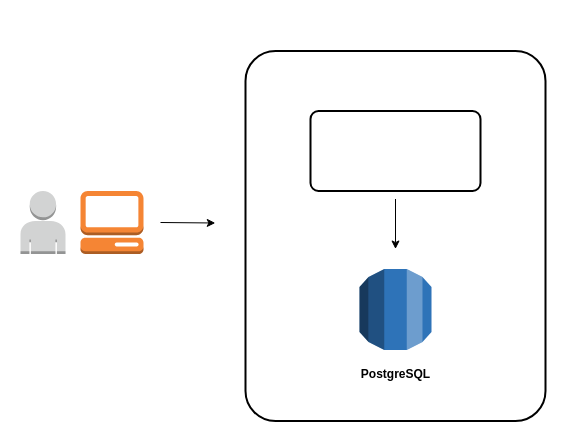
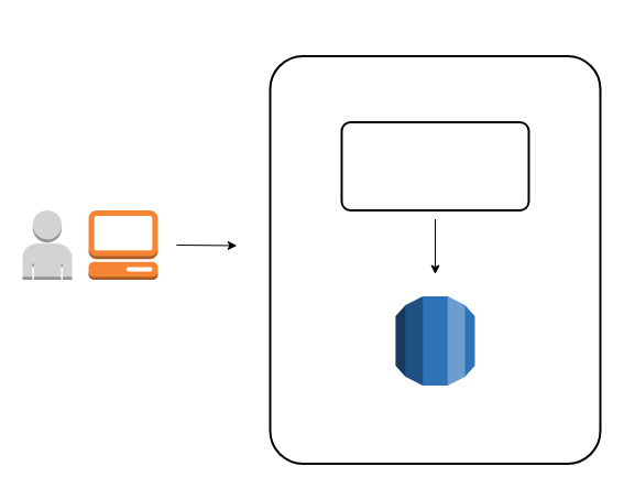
  <mxCell id="0" />
  <mxCell id="1" parent="0" />
  <mxCell id="2" value="" style="outlineConnect=0;dashed=0;verticalLabelPosition=bottom;verticalAlign=top;align=center;html=1;shape=mxgraph.aws3.user;fillColor=#D2D3D3;gradientColor=none;" vertex="1" parent="1"><mxGeometry x="20" y="190.5" width="45" height="63" as="geometry" /></mxCell>
  <mxCell id="3" value="" style="outlineConnect=0;dashed=0;verticalLabelPosition=bottom;verticalAlign=top;align=center;html=1;shape=mxgraph.aws3.management_console;fillColor=#F58534;gradientColor=none;" vertex="1" parent="1"><mxGeometry x="80" y="190.5" width="63" height="63" as="geometry" /></mxCell>
  <mxCell id="4" value="" style="endArrow=classic;html=1;" edge="1" parent="1"><mxGeometry width="50" height="50" relative="1" as="geometry"><mxPoint x="160" y="222" as="sourcePoint" /><mxPoint x="214.8" y="222.5" as="targetPoint" /></mxGeometry></mxCell>
  <mxCell id="5" value="" style="outlineConnect=0;dashed=0;verticalLabelPosition=bottom;verticalAlign=top;align=center;html=1;shape=mxgraph.aws3.rds;fillColor=#2E73B8;gradientColor=none;" vertex="1" parent="1"><mxGeometry x="359" y="268.5" width="72" height="81" as="geometry" /></mxCell>
  <mxCell id="6" value="" style="rounded=1;arcSize=10;dashed=0;fillColor=none;gradientColor=none;strokeWidth=2;" vertex="1" parent="1"><mxGeometry x="245" y="50.5" width="300" height="370" as="geometry" /></mxCell>
- <mxCell id="7" value="&lt;b&gt;PostgreSQL&lt;/b&gt;" style="text;html=1;align=center;verticalAlign=middle;resizable=0;points=[];autosize=1;strokeColor=none;" vertex="1" parent="1"><mxGeometry x="355" y="363.5" width="80" height="20" as="geometry" /></mxCell>
  <mxCell id="8" value="" style="shape=image;verticalLabelPosition=bottom;labelBackgroundColor=#ffffff;verticalAlign=top;aspect=fixed;imageAspect=0;image=https://coffops.com/wp-content/uploads/2020/12/pgadmin.png;" vertex="1" parent="1"><mxGeometry x="319.8" y="120.5" width="150.41" height="70" as="geometry" /></mxCell>
  <mxCell id="9" value="" style="rounded=1;arcSize=10;dashed=0;fillColor=none;gradientColor=none;strokeWidth=2;" vertex="1" parent="1"><mxGeometry x="310" y="110.5" width="170" height="80" as="geometry" /></mxCell>
  <mxCell id="10" value="" style="endArrow=classic;html=1;" edge="1" parent="1"><mxGeometry width="50" height="50" relative="1" as="geometry"><mxPoint x="395" y="198.5" as="sourcePoint" /><mxPoint x="395" y="248.5" as="targetPoint" /></mxGeometry></mxCell>
  <mxCell id="11" value="" style="shape=image;verticalLabelPosition=bottom;labelBackgroundColor=#ffffff;verticalAlign=top;aspect=fixed;imageAspect=0;image=https://img1.gratispng.com/20180320/fyq/kisspng-laptop-macbook-pro-computer-icons-handheld-devices-laptop-icon-png-5ab087d3b538f9.008.jpg;" vertex="1" parent="1"><mxGeometry x="265" y="20" width="50.5" height="50.5" as="geometry" /></mxCell>
